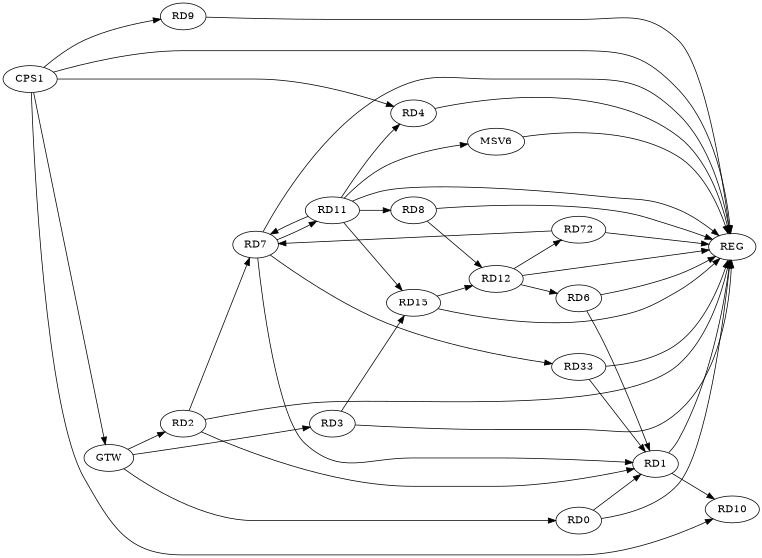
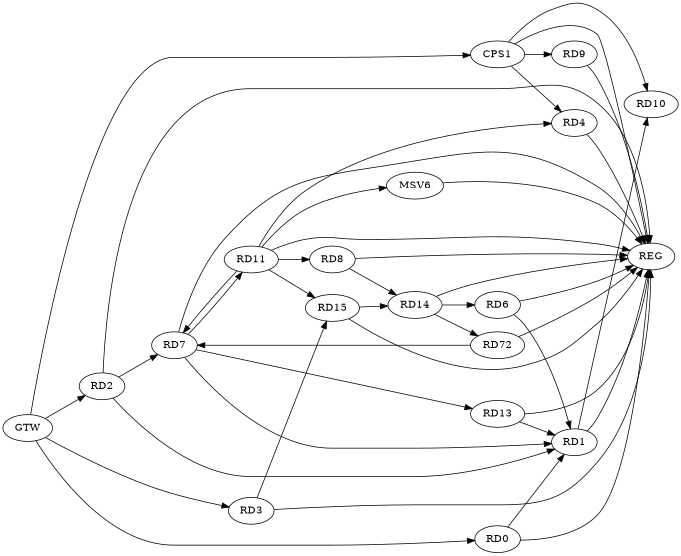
  strict digraph {
    rankdir=LR
    n1 [label=RD1]
    n2 [label=RD10]
    n3 [label=REG]
    n4 [label=RD2]
    n5 [label=RD7]
    n6 [label=RD11]
-   n7 [label=RD33]
+   n7 [label=RD13]
    n8 [label=RD3]
    n9 [label=RD15]
-   n10 [label=RD12]
+   n10 [label=RD14]
    n11 [label=RD4]
    n12 [label=RD0]
    n13 [label=RD6]
    n14 [label=RD8]
    n15 [label=MSV6]
    n16 [label=RD72]
    n17 [label=RD9]
    n18 [label=CPS1]
    n19 [label=GTW]
    n1 -> n2
    n1 -> n3
    n4 -> n1
    n4 -> n3
    n4 -> n5
    n5 -> n1
    n5 -> n3
    n5 -> n6
    n5 -> n7
    n6 -> n3
    n6 -> n5
    n6 -> n9
    n6 -> n11
    n6 -> n14
    n6 -> n15
    n7 -> n1
    n7 -> n3
    n8 -> n3
    n8 -> n9
    n9 -> n3
    n9 -> n10
    n10 -> n3
    n10 -> n13
    n10 -> n16
    n11 -> n3
    n12 -> n1
    n12 -> n3
    n13 -> n1
    n13 -> n3
    n14 -> n3
    n14 -> n10
    n15 -> n3
    n16 -> n3
    n16 -> n5
    n17 -> n3
    n18 -> n2
    n18 -> n3
    n18 -> n11
    n18 -> n17
    n19 -> n4
    n19 -> n8
    n19 -> n12
-   n18 -> n19
+   n19 -> n18
  }
